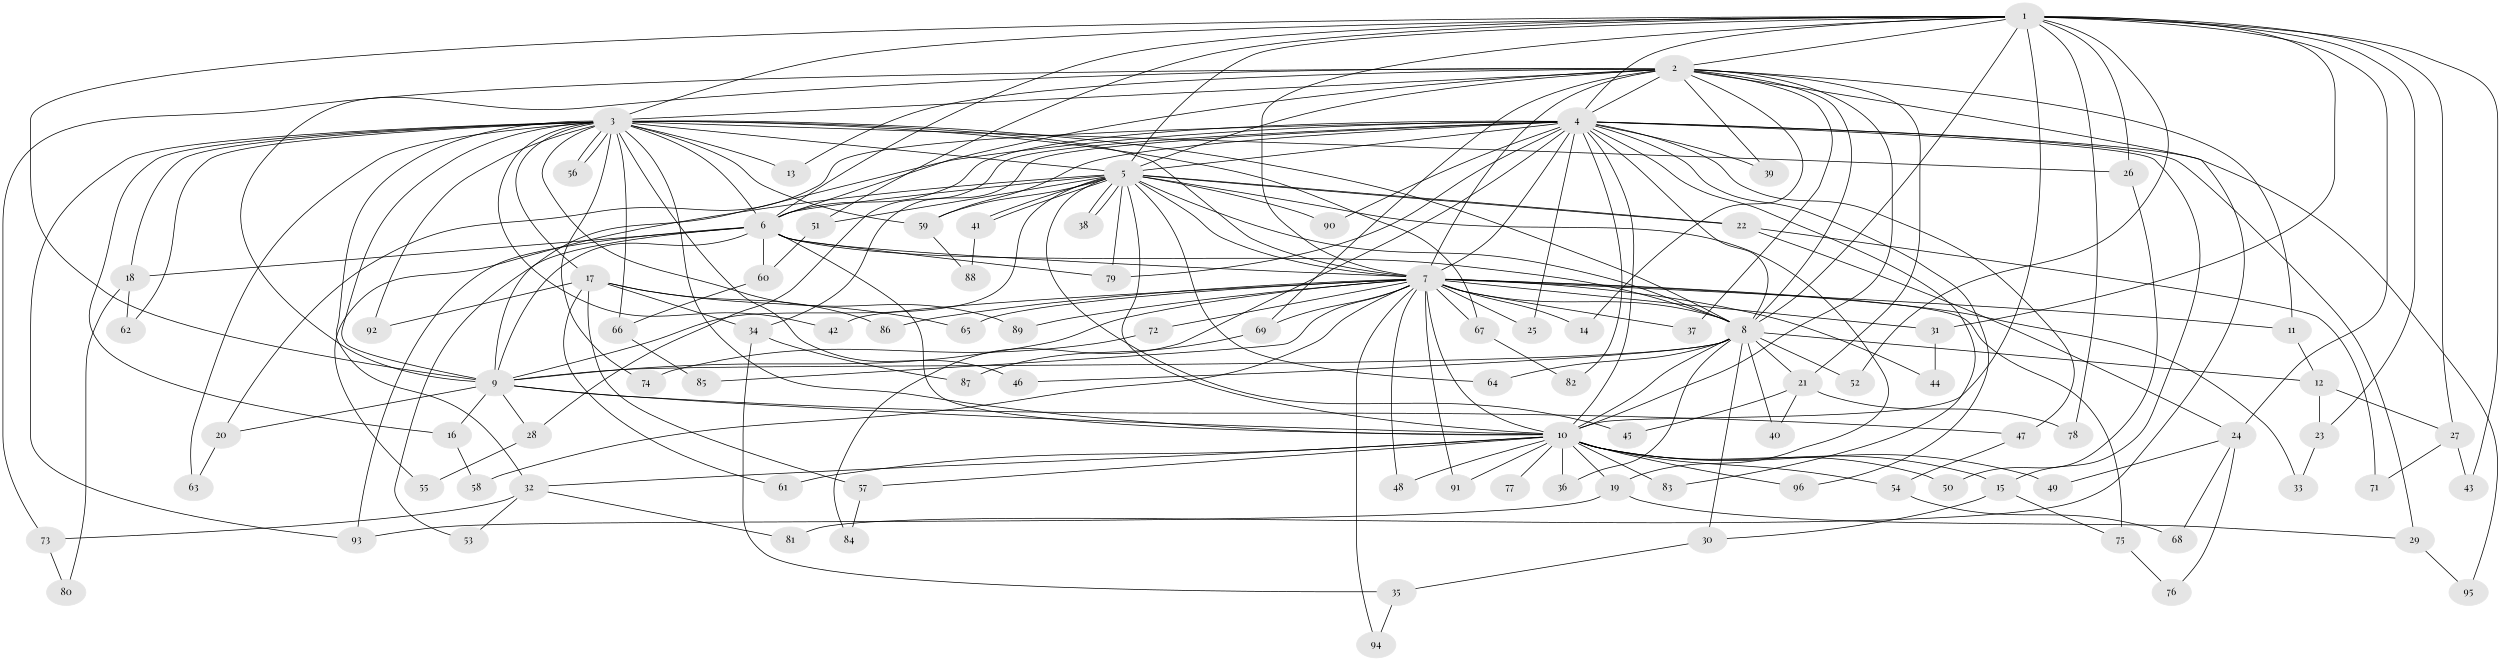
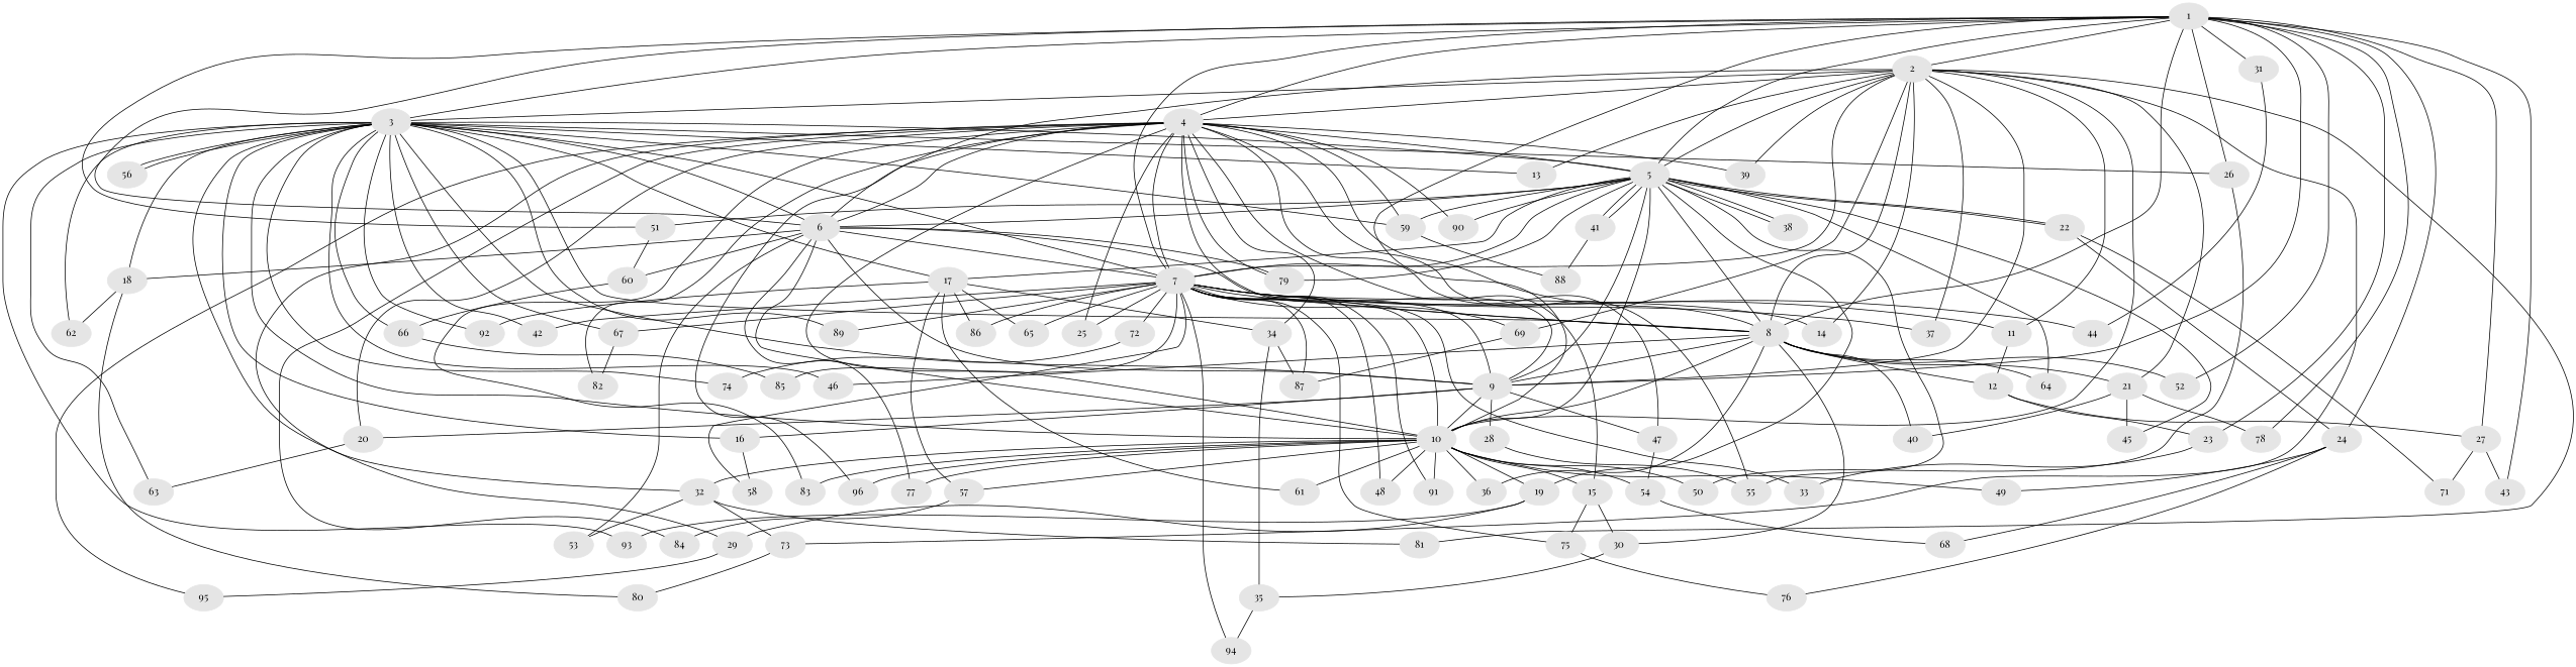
  graph {
    fontname="Playfair Display"
    node [color=gray90 fontname="Playfair Display" style=filled]
    edge [fontname="Playfair Display"]
    1
    2
    3
    4
    5
    6
    7
    8
    9
    10
    23
    24
    26
    27
    31
    43
    51
    52
    78
    11
    13
    14
    21
    37
    39
    69
    73
    81
    16
    17
    18
    32
    42
    46
    56
    62
    63
    66
    67
    74
    89
    92
    93
    59
    15
    20
    25
    28
    29
    34
    47
    79
    82
    83
    84
    90
    95
    96
    19
    22
    38
    41
    45
    55
    64
    53
    60
    77
    72
    33
    44
    48
    58
    65
    75
    85
    86
    91
    94
    12
    30
    36
    40
    49
    50
    54
    57
    61
    68
    76
    71
    87
    80
    35
    88
    1 -- 2
    1 -- 3
    1 -- 4
    1 -- 5
    1 -- 6
    1 -- 7
    1 -- 8
    1 -- 9
    1 -- 10
    1 -- 23
    1 -- 24
    1 -- 26
    1 -- 27
    1 -- 31
    1 -- 43
    1 -- 51
    1 -- 52
    1 -- 78
    2 -- 3
    2 -- 4
    2 -- 5
    2 -- 6
    2 -- 7
    2 -- 8
    2 -- 9
    2 -- 10
    2 -- 11
    2 -- 13
    2 -- 14
    2 -- 21
    2 -- 37
    2 -- 39
    2 -- 69
    2 -- 73
    2 -- 81
    3 -- 5
    3 -- 6
    3 -- 7
    3 -- 8
    3 -- 9
    3 -- 10
    3 -- 26
    3 -- 13
    3 -- 16
    3 -- 17
    3 -- 18
    3 -- 32
    3 -- 42
    3 -- 46
    3 -- 56
    3 -- 56
    3 -- 62
    3 -- 63
    3 -- 66
    3 -- 67
    3 -- 74
    3 -- 89
    3 -- 92
    3 -- 93
    3 -- 59
    4 -- 5
    4 -- 6
    4 -- 7
    4 -- 8
    4 -- 9
    4 -- 10
    4 -- 39
    4 -- 59
    4 -- 15
    4 -- 20
    4 -- 25
-   4 -- 28
+   4 -- 55
    4 -- 29
    4 -- 34
    4 -- 47
    4 -- 79
    4 -- 82
    4 -- 83
    4 -- 84
    4 -- 90
    4 -- 95
    4 -- 96
    5 -- 6
    5 -- 7
    5 -- 8
    5 -- 9
    5 -- 10
    5 -- 51
+   5 -- 17
    5 -- 59
    5 -- 79
    5 -- 90
    5 -- 19
    5 -- 22
    5 -- 22
    5 -- 38
    5 -- 38
    5 -- 41
    5 -- 41
    5 -- 45
    5 -- 55
    5 -- 64
    6 -- 7
    6 -- 8
    6 -- 9
    6 -- 10
    6 -- 18
    6 -- 79
    6 -- 53
    6 -- 60
-   6 -- 93
+   6 -- 77
    7 -- 8
    7 -- 9
    7 -- 10
-   7 -- 31
+   7 -- 87
    7 -- 11
    7 -- 14
    7 -- 37
    7 -- 69
    7 -- 42
    7 -- 67
    7 -- 89
    7 -- 25
    7 -- 72
    7 -- 33
    7 -- 44
    7 -- 48
    7 -- 58
    7 -- 65
    7 -- 75
    7 -- 85
    7 -- 86
    7 -- 91
    7 -- 94
    8 -- 9
    8 -- 10
    8 -- 52
    8 -- 21
    8 -- 46
    8 -- 64
    8 -- 12
    8 -- 30
    8 -- 36
    8 -- 40
    9 -- 10
    9 -- 16
    9 -- 20
    9 -- 28
    9 -- 47
    10 -- 32
    10 -- 15
    10 -- 83
    10 -- 96
    10 -- 19
    10 -- 77
    10 -- 48
    10 -- 91
    10 -- 36
    10 -- 49
    10 -- 50
    10 -- 54
    10 -- 57
    10 -- 61
    23 -- 33
    24 -- 49
    24 -- 68
    24 -- 76
    26 -- 50
    27 -- 43
    27 -- 71
    31 -- 44
    51 -- 60
    11 -- 12
    21 -- 78
    21 -- 45
    21 -- 40
    69 -- 87
    73 -- 80
    16 -- 58
    17 -- 92
    17 -- 34
    17 -- 65
    17 -- 86
    17 -- 57
    17 -- 61
    18 -- 62
    18 -- 80
    32 -- 73
    32 -- 81
    32 -- 53
    66 -- 85
    67 -- 82
    59 -- 88
    15 -- 75
    15 -- 30
    20 -- 63
    28 -- 55
    29 -- 95
    34 -- 87
    34 -- 35
    47 -- 54
    19 -- 93
    19 -- 29
    22 -- 24
    22 -- 71
    41 -- 88
    60 -- 66
    72 -- 74
    75 -- 76
    12 -- 23
    12 -- 27
    30 -- 35
    54 -- 68
    57 -- 84
    35 -- 94
  }
